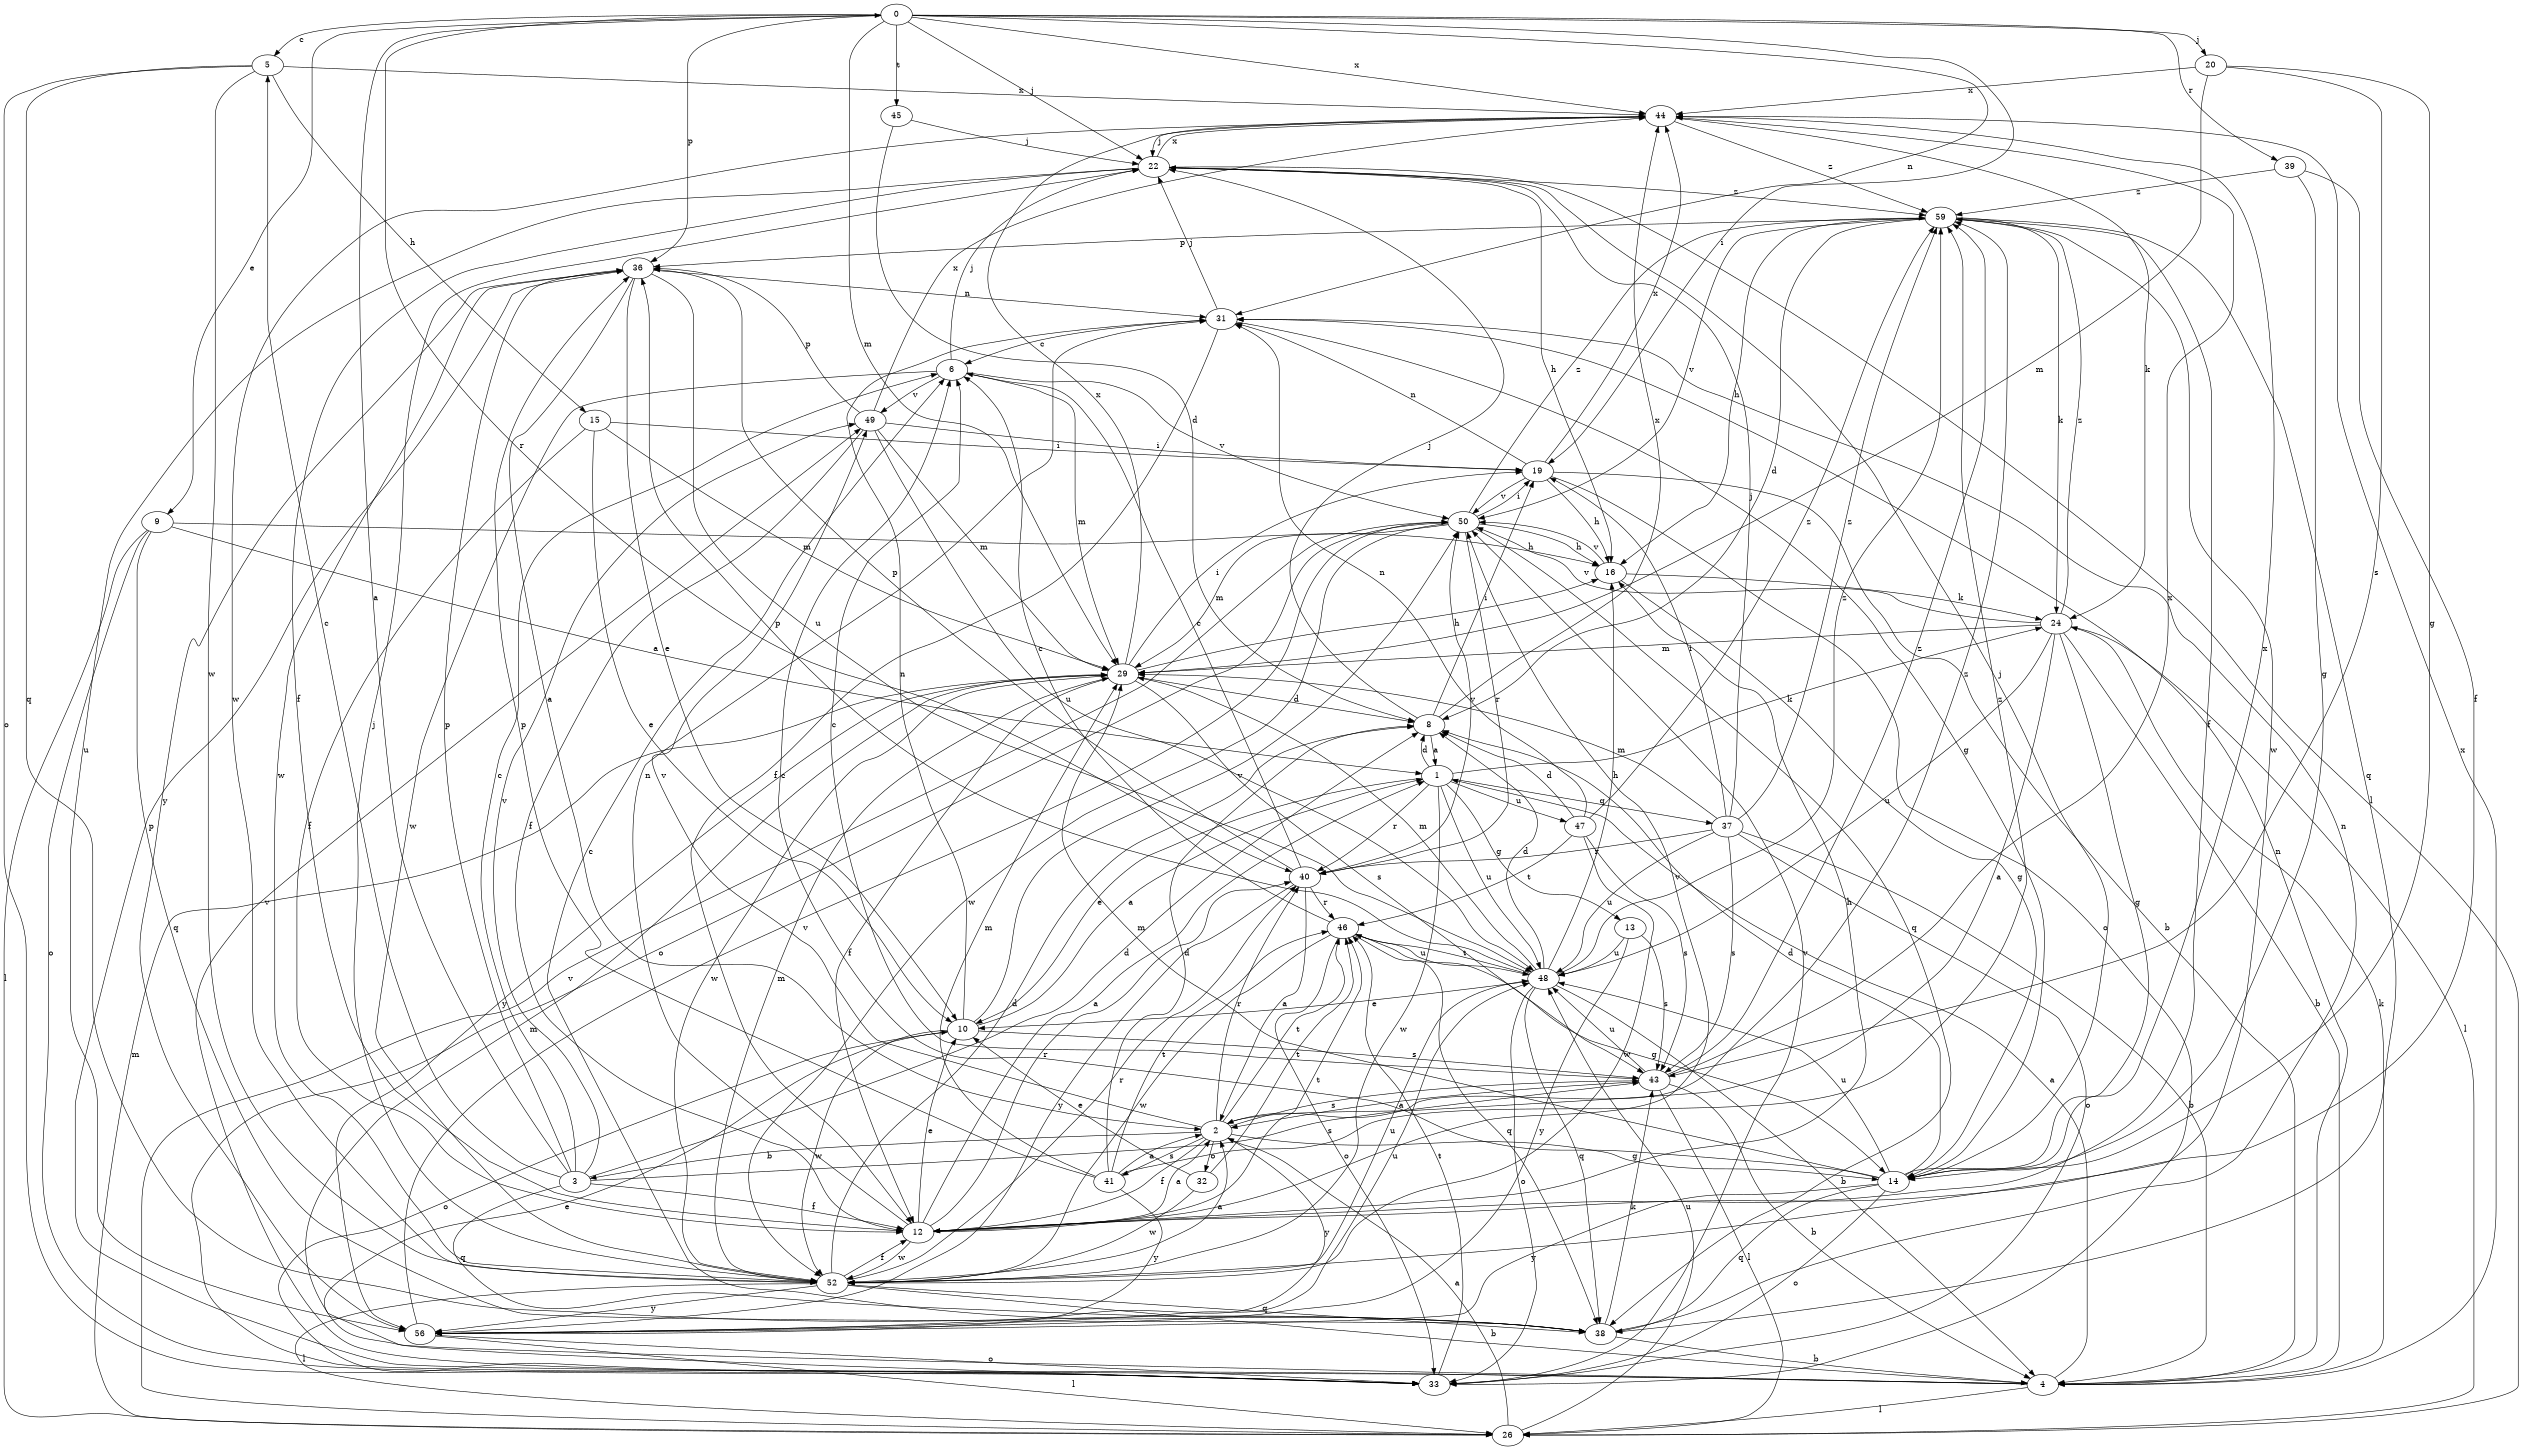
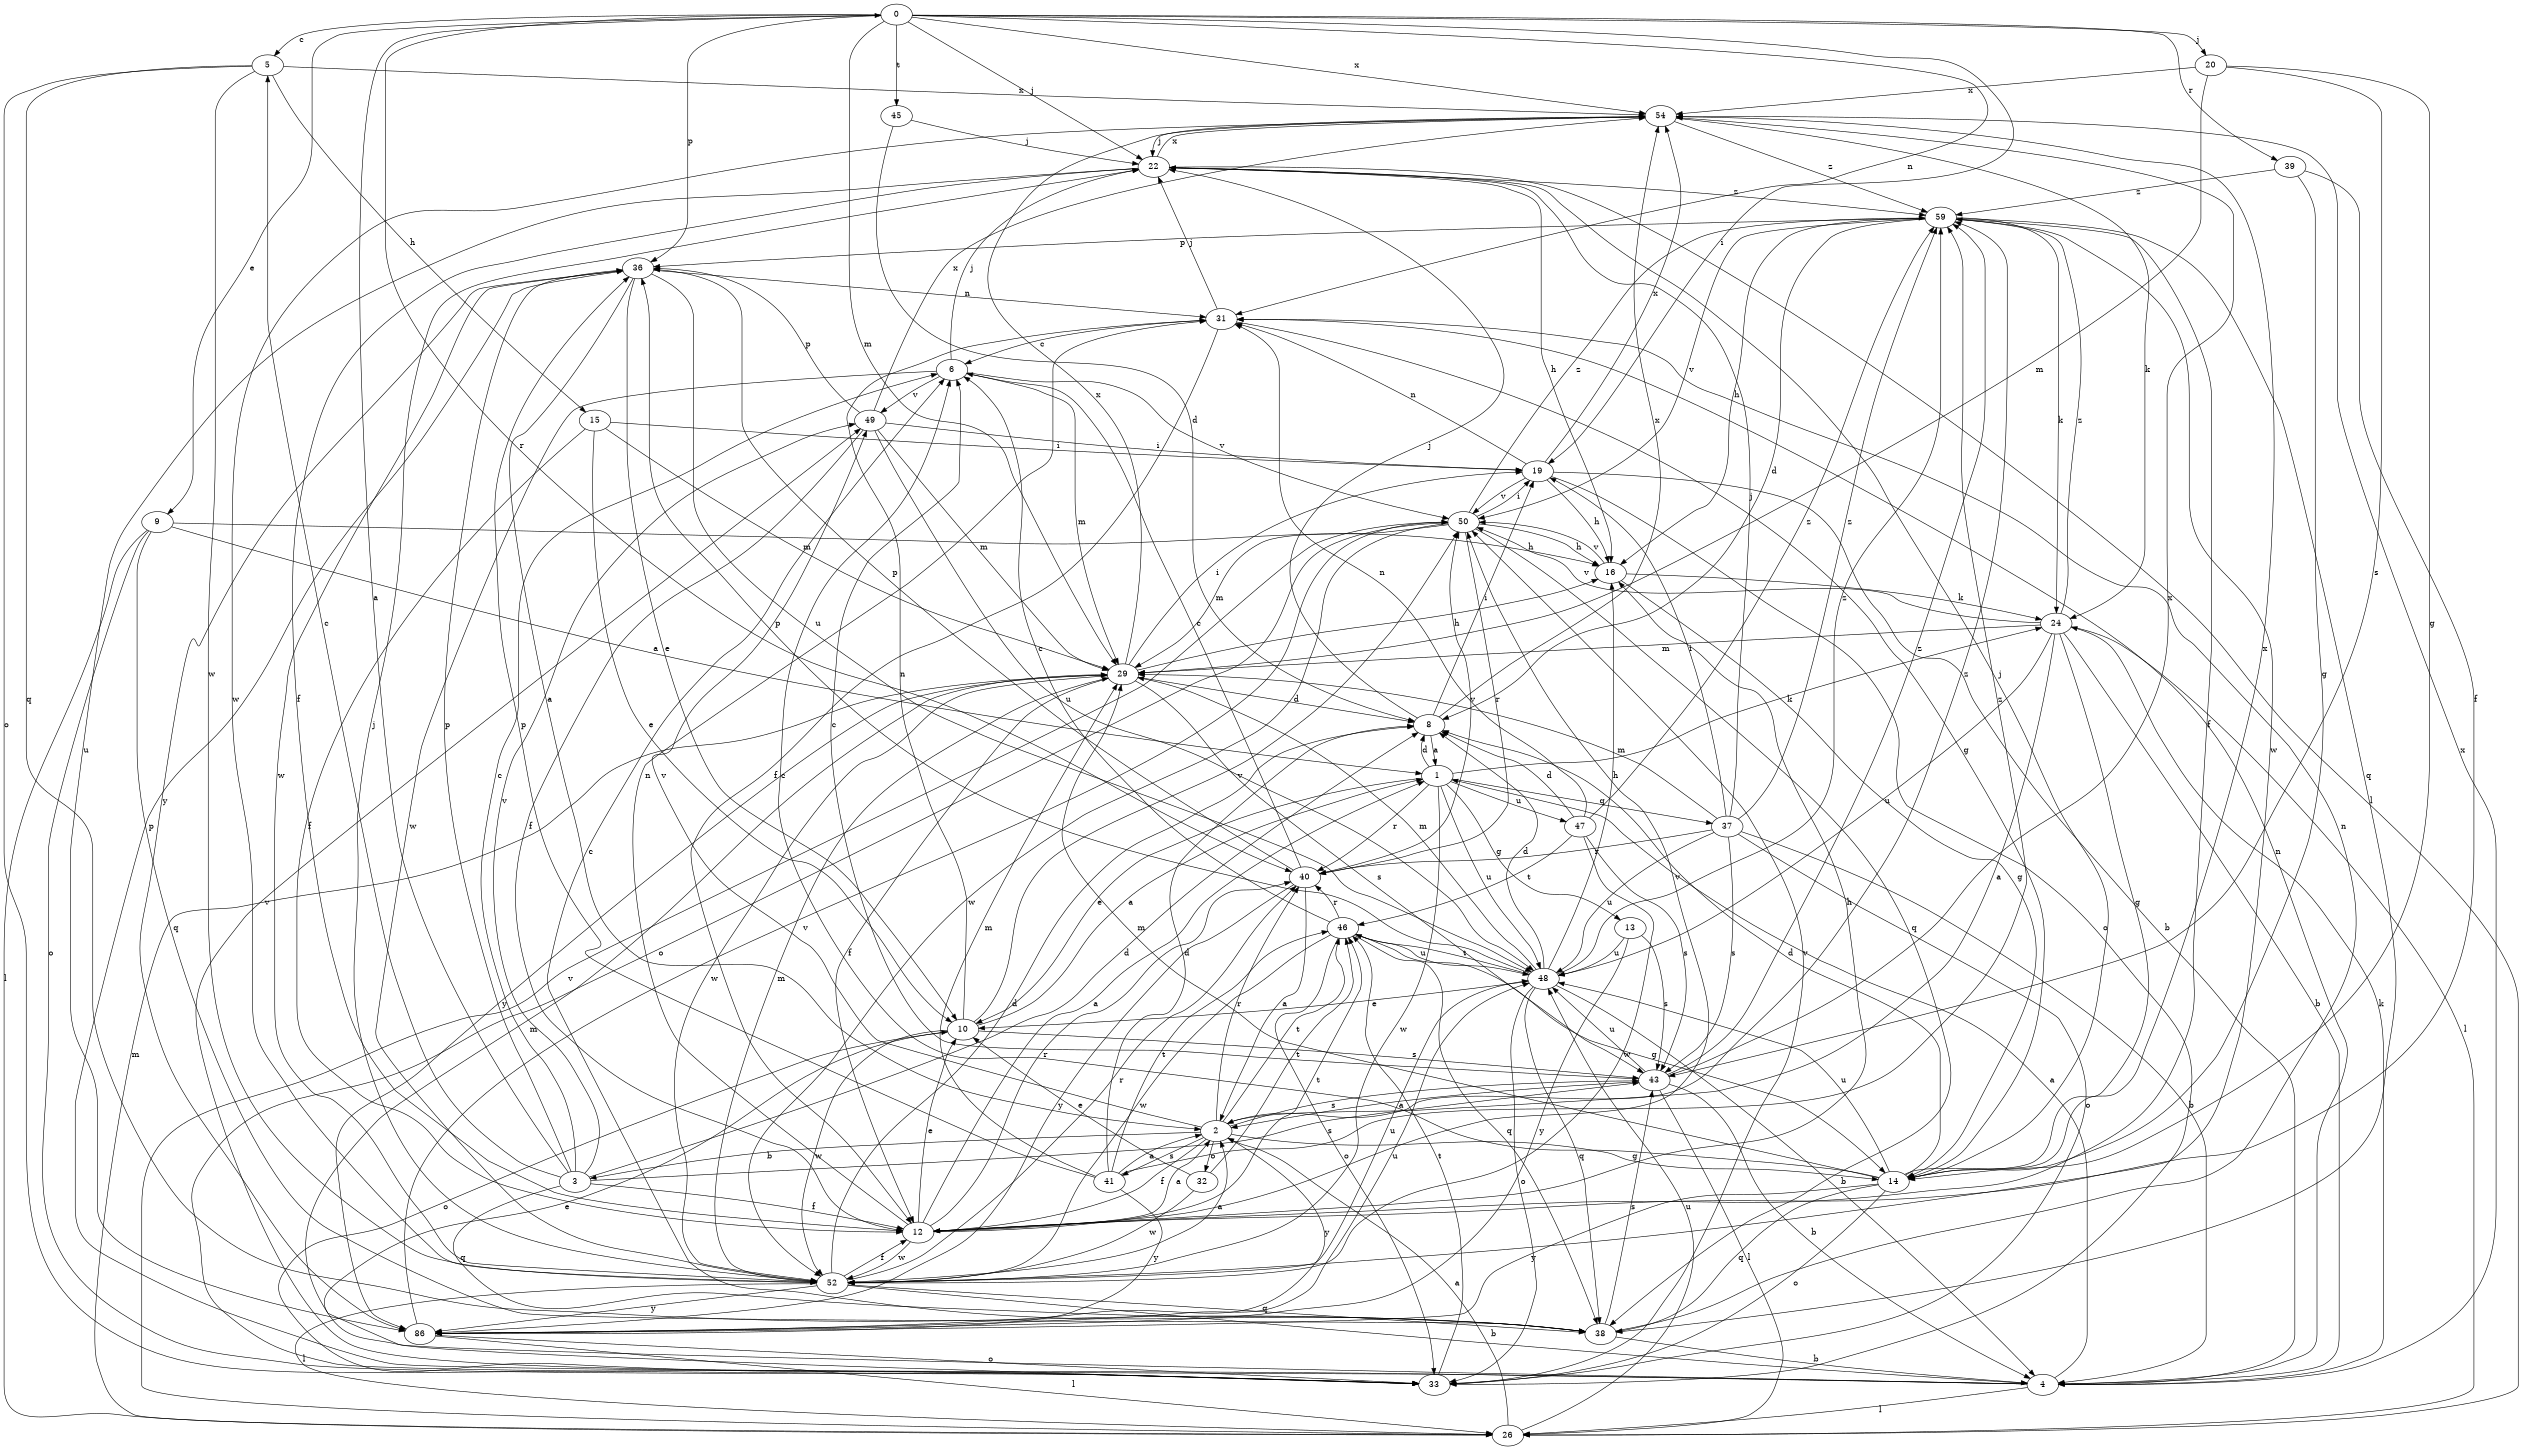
  strict digraph {
    0
    5
    9
    19
    20
    22
    29
    31
    36
    39
    40
    45
-   54 [label=44]
+   54
    52
    38
    15
    33
    1
    26
    16
    4
    50
    14
    43
    12
-   56
+   56 [label=86]
    59
    8
    6
    10
    48
    2
    24
    13
    37
    47
    46
    3
    32
    41
    49
    0 -> 5 [label=c]
    0 -> 9 [label=e]
    0 -> 19 [label=i]
    0 -> 20 [label=j]
    0 -> 22 [label=j]
    0 -> 29 [label=m]
    0 -> 31 [label=n]
    0 -> 36 [label=p]
    0 -> 39 [label=r]
    0 -> 40 [label=r]
    0 -> 45 [label=t]
    0 -> 54 [label=x]
    5 -> 54 [label=x]
    5 -> 52 [label=w]
    5 -> 38 [label=q]
    5 -> 15 [label=h]
    5 -> 33 [label=o]
    9 -> 38 [label=q]
    9 -> 33 [label=o]
    9 -> 1 [label=a]
    9 -> 26 [label=l]
    9 -> 16 [label=h]
    19 -> 31 [label=n]
    19 -> 54 [label=x]
    19 -> 33 [label=o]
    19 -> 16 [label=h]
    19 -> 4 [label=b]
    19 -> 50 [label=v]
    20 -> 29 [label=m]
    20 -> 54 [label=x]
    20 -> 14 [label=g]
    20 -> 43 [label=s]
    22 -> 54 [label=x]
    22 -> 26 [label=l]
    22 -> 16 [label=h]
    22 -> 12 [label=f]
    22 -> 56 [label=u]
    22 -> 59 [label=z]
    29 -> 19 [label=i]
    29 -> 54 [label=x]
    29 -> 52 [label=w]
    29 -> 16 [label=h]
    29 -> 43 [label=s]
    29 -> 12 [label=f]
    29 -> 56 [label=y]
    29 -> 8 [label=d]
    31 -> 22 [label=j]
    31 -> 14 [label=g]
    31 -> 12 [label=f]
    31 -> 6 [label=c]
    36 -> 31 [label=n]
    36 -> 52 [label=w]
    36 -> 56 [label=y]
    36 -> 10 [label=e]
    36 -> 48 [label=u]
    36 -> 2 [label=a]
    39 -> 14 [label=g]
    39 -> 12 [label=f]
    39 -> 59 [label=z]
    40 -> 36 [label=p]
    40 -> 50 [label=v]
    40 -> 56 [label=y]
    40 -> 6 [label=c]
    40 -> 2 [label=a]
    45 -> 22 [label=j]
    45 -> 8 [label=d]
    54 -> 22 [label=j]
    54 -> 52 [label=w]
    54 -> 59 [label=z]
    54 -> 24 [label=k]
    52 -> 22 [label=j]
    52 -> 29 [label=m]
    52 -> 40 [label=r]
    52 -> 38 [label=q]
    52 -> 26 [label=l]
    52 -> 4 [label=b]
    52 -> 12 [label=f]
    52 -> 56 [label=y]
    52 -> 8 [label=d]
    52 -> 48 [label=u]
    52 -> 2 [label=a]
    38 -> 31 [label=n]
    38 -> 4 [label=b]
-   38 -> 43 [label=k]
+   38 -> 43 [label=s]
    38 -> 6 [label=c]
    15 -> 19 [label=i]
    15 -> 29 [label=m]
    15 -> 12 [label=f]
    15 -> 10 [label=e]
    33 -> 50 [label=v]
    33 -> 10 [label=e]
    33 -> 46 [label=t]
    1 -> 40 [label=r]
    1 -> 52 [label=w]
    1 -> 8 [label=d]
    1 -> 10 [label=e]
    1 -> 48 [label=u]
    1 -> 24 [label=k]
    1 -> 13 [label=g]
    1 -> 37 [label=q]
    1 -> 47 [label=u]
    26 -> 29 [label=m]
    26 -> 50 [label=v]
    26 -> 48 [label=u]
    26 -> 2 [label=a]
    16 -> 50 [label=v]
    16 -> 14 [label=g]
    16 -> 24 [label=k]
    4 -> 29 [label=m]
    4 -> 31 [label=n]
    4 -> 36 [label=p]
    4 -> 54 [label=x]
    4 -> 1 [label=a]
    4 -> 26 [label=l]
    4 -> 24 [label=k]
    4 -> 49 [label=v]
    50 -> 19 [label=i]
    50 -> 29 [label=m]
    50 -> 40 [label=r]
    50 -> 52 [label=w]
    50 -> 38 [label=q]
    50 -> 33 [label=o]
    50 -> 16 [label=h]
    50 -> 59 [label=z]
    14 -> 22 [label=j]
    14 -> 29 [label=m]
    14 -> 54 [label=x]
    14 -> 38 [label=q]
    14 -> 33 [label=o]
    14 -> 56 [label=y]
    14 -> 8 [label=d]
    14 -> 6 [label=c]
    14 -> 48 [label=u]
    43 -> 54 [label=x]
    43 -> 26 [label=l]
    43 -> 4 [label=b]
    43 -> 59 [label=z]
    43 -> 6 [label=c]
    43 -> 48 [label=u]
    43 -> 2 [label=a]
    12 -> 31 [label=n]
    12 -> 40 [label=r]
    12 -> 52 [label=w]
    12 -> 1 [label=a]
    12 -> 16 [label=h]
    12 -> 50 [label=v]
    12 -> 10 [label=e]
    12 -> 2 [label=a]
    12 -> 46 [label=t]
    56 -> 33 [label=o]
    56 -> 26 [label=l]
    56 -> 50 [label=v]
    56 -> 48 [label=u]
    59 -> 36 [label=p]
    59 -> 52 [label=w]
    59 -> 38 [label=q]
    59 -> 16 [label=h]
    59 -> 50 [label=v]
    59 -> 12 [label=f]
    59 -> 8 [label=d]
    59 -> 24 [label=k]
    8 -> 19 [label=i]
    8 -> 22 [label=j]
    8 -> 54 [label=x]
    8 -> 1 [label=a]
    6 -> 22 [label=j]
    6 -> 29 [label=m]
    6 -> 52 [label=w]
    6 -> 50 [label=v]
    6 -> 49 [label=v]
    10 -> 31 [label=n]
    10 -> 52 [label=w]
    10 -> 33 [label=o]
    10 -> 1 [label=a]
    10 -> 50 [label=v]
    10 -> 43 [label=s]
    48 -> 29 [label=m]
    48 -> 36 [label=p]
    48 -> 38 [label=q]
    48 -> 33 [label=o]
    48 -> 16 [label=h]
    48 -> 4 [label=b]
    48 -> 59 [label=z]
    48 -> 8 [label=d]
    48 -> 10 [label=e]
    48 -> 46 [label=t]
    2 -> 40 [label=r]
    2 -> 14 [label=g]
    2 -> 43 [label=s]
    2 -> 12 [label=f]
    2 -> 56 [label=y]
    2 -> 59 [label=z]
    2 -> 46 [label=t]
    2 -> 3 [label=b]
    2 -> 32 [label=o]
    2 -> 41 [label=s]
    2 -> 49 [label=v]
    24 -> 29 [label=m]
    24 -> 26 [label=l]
    24 -> 4 [label=b]
    24 -> 50 [label=v]
    24 -> 14 [label=g]
    24 -> 59 [label=z]
    24 -> 48 [label=u]
    24 -> 2 [label=a]
    13 -> 43 [label=s]
    13 -> 56 [label=y]
    13 -> 48 [label=u]
    37 -> 19 [label=i]
    37 -> 22 [label=j]
    37 -> 29 [label=m]
    37 -> 40 [label=r]
    37 -> 33 [label=o]
    37 -> 4 [label=b]
    37 -> 43 [label=s]
    37 -> 59 [label=z]
    37 -> 48 [label=u]
    47 -> 31 [label=n]
    47 -> 52 [label=w]
    47 -> 43 [label=s]
    47 -> 59 [label=z]
    47 -> 8 [label=d]
    47 -> 46 [label=t]
-   40 -> 46 [label=r]
+   46 -> 40 [label=r]
    46 -> 52 [label=w]
    46 -> 38 [label=q]
    46 -> 33 [label=o]
    46 -> 14 [label=g]
    46 -> 6 [label=c]
    46 -> 48 [label=u]
    3 -> 0 [label=a]
    3 -> 5 [label=c]
    3 -> 36 [label=p]
    3 -> 38 [label=q]
    3 -> 43 [label=s]
    3 -> 12 [label=f]
    3 -> 8 [label=d]
    3 -> 6 [label=c]
    3 -> 49 [label=v]
    32 -> 52 [label=w]
    32 -> 10 [label=e]
    32 -> 46 [label=t]
    41 -> 29 [label=m]
    41 -> 36 [label=p]
    41 -> 56 [label=y]
    41 -> 59 [label=z]
    41 -> 8 [label=d]
    41 -> 2 [label=a]
    41 -> 46 [label=t]
    49 -> 19 [label=i]
    49 -> 29 [label=m]
    49 -> 36 [label=p]
    49 -> 54 [label=x]
    49 -> 12 [label=f]
    49 -> 48 [label=u]
  }
